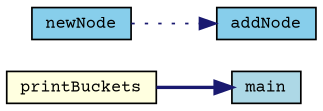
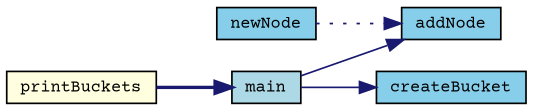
  digraph {
    fontname="Courier Prime"
    rankdir=LR
    node [color=black fillcolor=skyblue fontname="Courier Prime" fontsize=10 shape=record style=filled]
    edge [color=midnightblue fontname="Courier Prime" fontsize=10 labelfontname=Helvetica labelfontsize=10 style=solid]
    n1 [fillcolor=lightblue fontcolor=black height=0.2 label=main width=0.4]
+   n2 [height=0.2 label=createBucket width=0.4]
    n3 [height=0.2 label=addNode width=0.4]
    n4 [fillcolor=lightyellow height=0.2 label=printBuckets width=0.4]
    n5 [height=0.2 label=newNode width=0.4]
+   n1 -> n2
+   n1 -> n3
    n4 -> n1 [style=bold]
    n5 -> n3 [style=dotted]
  }
